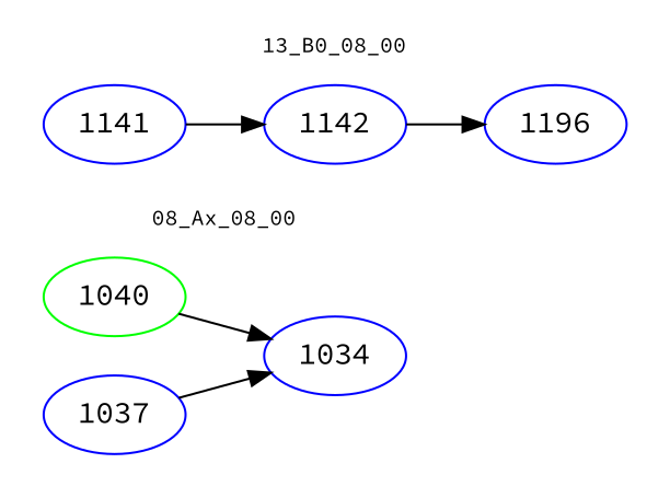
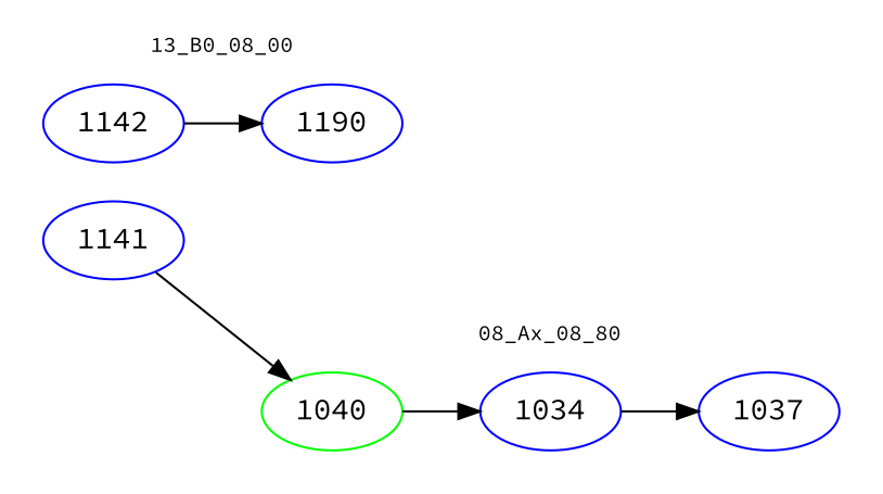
  digraph {
    fontname="Source Code Pro"
    rankdir=LR
    node [color=blue fontname="Source Code Pro"]
    edge [color=black fontname="Source Code Pro"]
    n1 [color=green label=1040]
    n2 [label=1034]
    n3 [label=1037]
    n4 [label=1141]
    n5 [label=1142]
-   n6 [label=1196]
+   n6 [label=1190]
    subgraph cluster_1 {
      color=white
      fontsize=10
-     label="08_Ax_08_00"
+     label="08_Ax_08_80"
      n1
      n2
      n3
    }
    subgraph cluster_2 {
      color=white
      fontsize=10
      label="13_B0_08_00"
      n4
      n5
      n6
    }
    n1 -> n2
-   n3 -> n2
-   n4 -> n5
+   n2 -> n3
+   n4 -> n1
    n5 -> n6
  }
